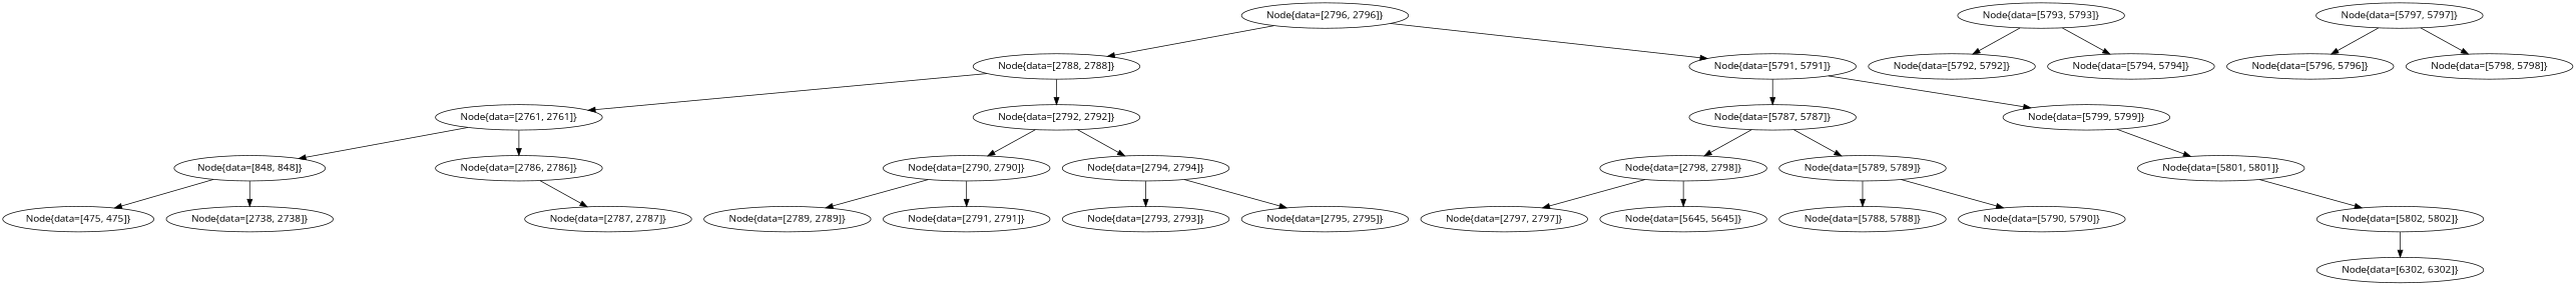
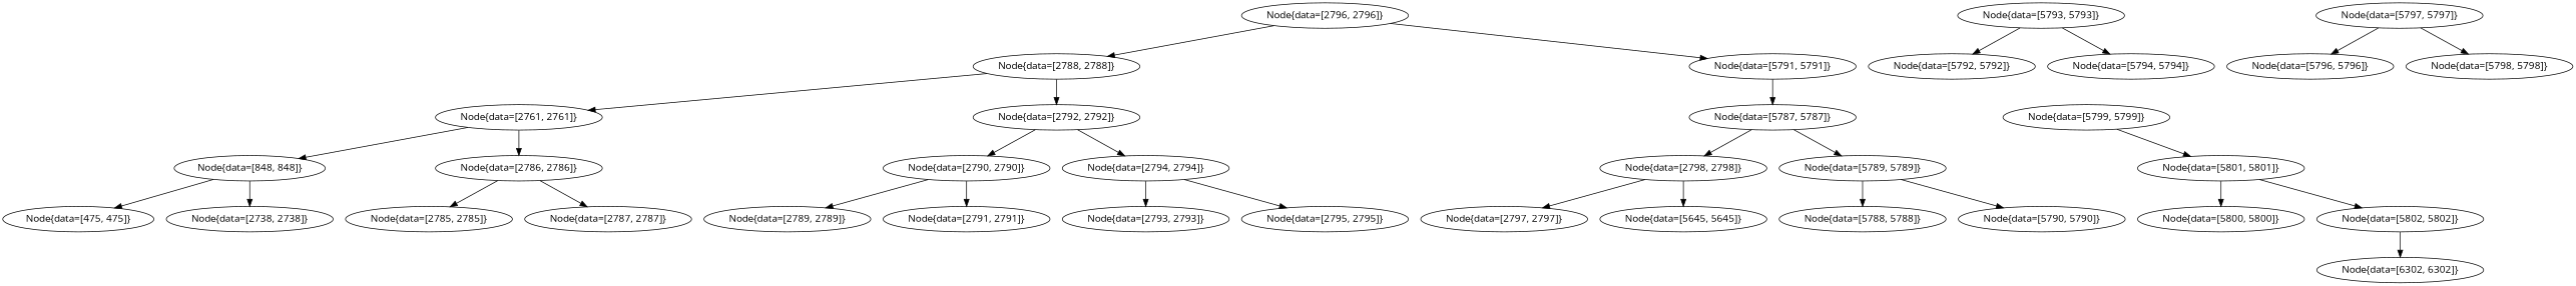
  digraph {
    fontname="Open Sans"
    node [fontname="Open Sans"]
    edge [fontname="Open Sans"]
    n1 [label="Node{data=[2796, 2796]}"]
    n2 [label="Node{data=[2788, 2788]}"]
    n3 [label="Node{data=[5791, 5791]}"]
    n4 [label="Node{data=[2761, 2761]}"]
    n5 [label="Node{data=[2792, 2792]}"]
    n6 [label="Node{data=[5787, 5787]}"]
    n7 [label="Node{data=[5799, 5799]}"]
    n8 [label="Node{data=[848, 848]}"]
    n9 [label="Node{data=[2786, 2786]}"]
    n10 [label="Node{data=[2790, 2790]}"]
    n11 [label="Node{data=[2794, 2794]}"]
    n12 [label="Node{data=[475, 475]}"]
    n13 [label="Node{data=[2738, 2738]}"]
+   n14 [label="Node{data=[2785, 2785]}"]
    n15 [label="Node{data=[2787, 2787]}"]
    n16 [label="Node{data=[2789, 2789]}"]
    n17 [label="Node{data=[2791, 2791]}"]
    n18 [label="Node{data=[2793, 2793]}"]
    n19 [label="Node{data=[2795, 2795]}"]
    n20 [label="Node{data=[2798, 2798]}"]
    n21 [label="Node{data=[5789, 5789]}"]
    n22 [label="Node{data=[5801, 5801]}"]
    n23 [label="Node{data=[2797, 2797]}"]
    n24 [label="Node{data=[5645, 5645]}"]
    n25 [label="Node{data=[5788, 5788]}"]
    n26 [label="Node{data=[5790, 5790]}"]
+   n27 [label="Node{data=[5800, 5800]}"]
    n28 [label="Node{data=[5802, 5802]}"]
    n29 [label="Node{data=[5793, 5793]}"]
    n30 [label="Node{data=[5792, 5792]}"]
    n31 [label="Node{data=[5794, 5794]}"]
    n32 [label="Node{data=[5797, 5797]}"]
    n33 [label="Node{data=[5796, 5796]}"]
    n34 [label="Node{data=[5798, 5798]}"]
    n35 [label="Node{data=[6302, 6302]}"]
    n1 -> n2
    n1 -> n3
    n2 -> n4
    n2 -> n5
    n3 -> n6
-   n3 -> n7
    n4 -> n8
    n4 -> n9
    n5 -> n10
    n5 -> n11
    n6 -> n20
    n6 -> n21
    n7 -> n22
    n8 -> n12
    n8 -> n13
+   n9 -> n14
    n9 -> n15
    n10 -> n16
    n10 -> n17
    n11 -> n18
    n11 -> n19
    n20 -> n23
    n20 -> n24
    n21 -> n25
    n21 -> n26
+   n22 -> n27
    n22 -> n28
    n28 -> n35
    n29 -> n30
    n29 -> n31
    n32 -> n33
    n32 -> n34
  }
